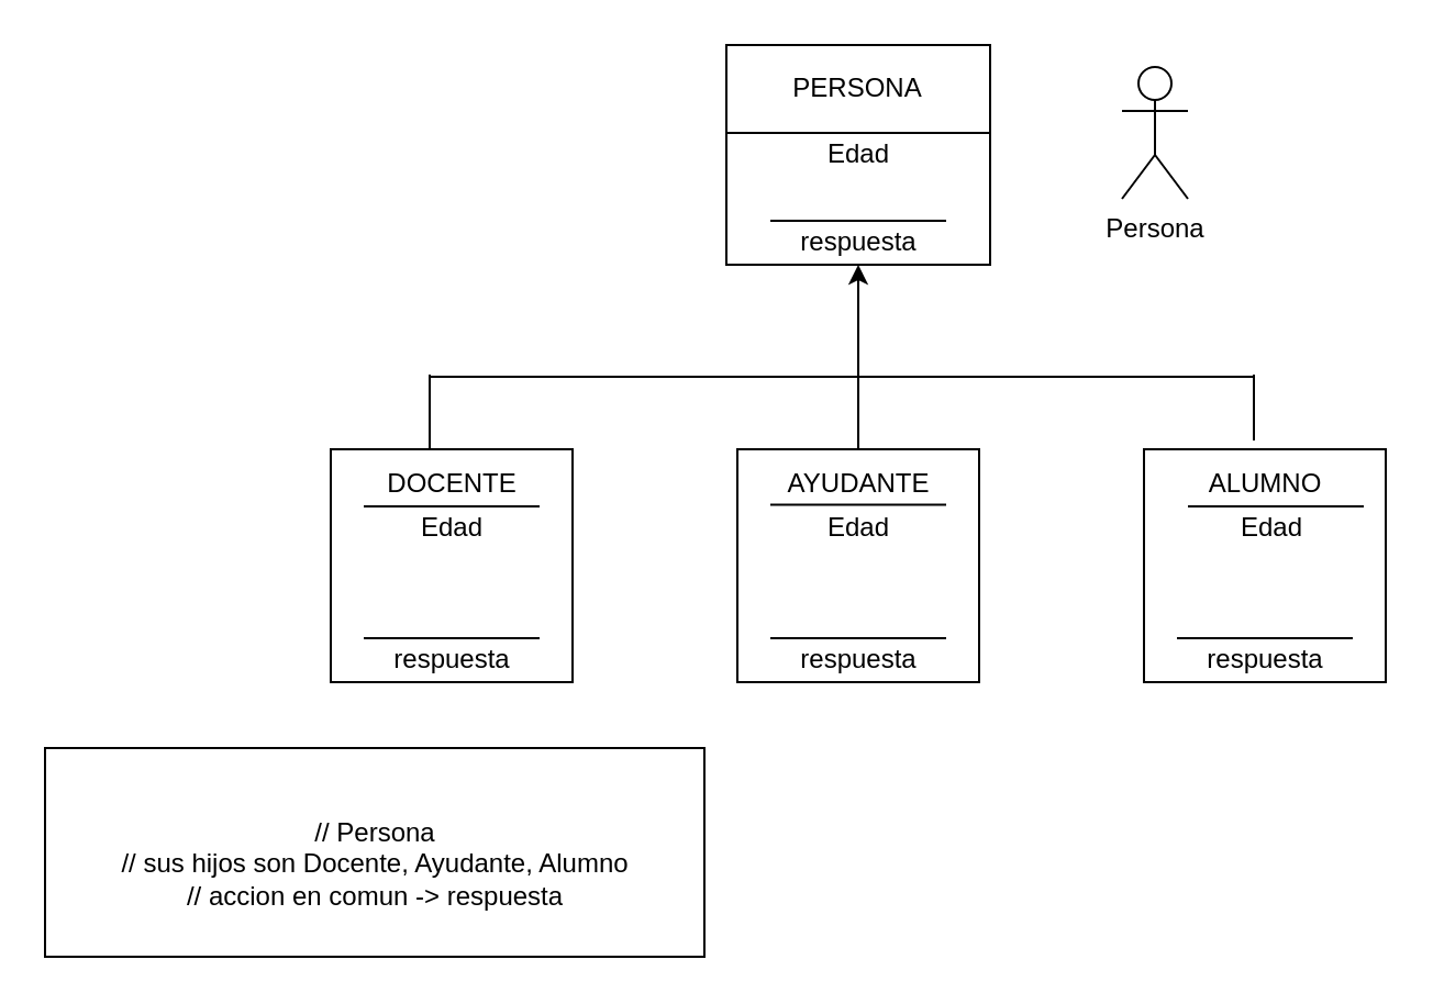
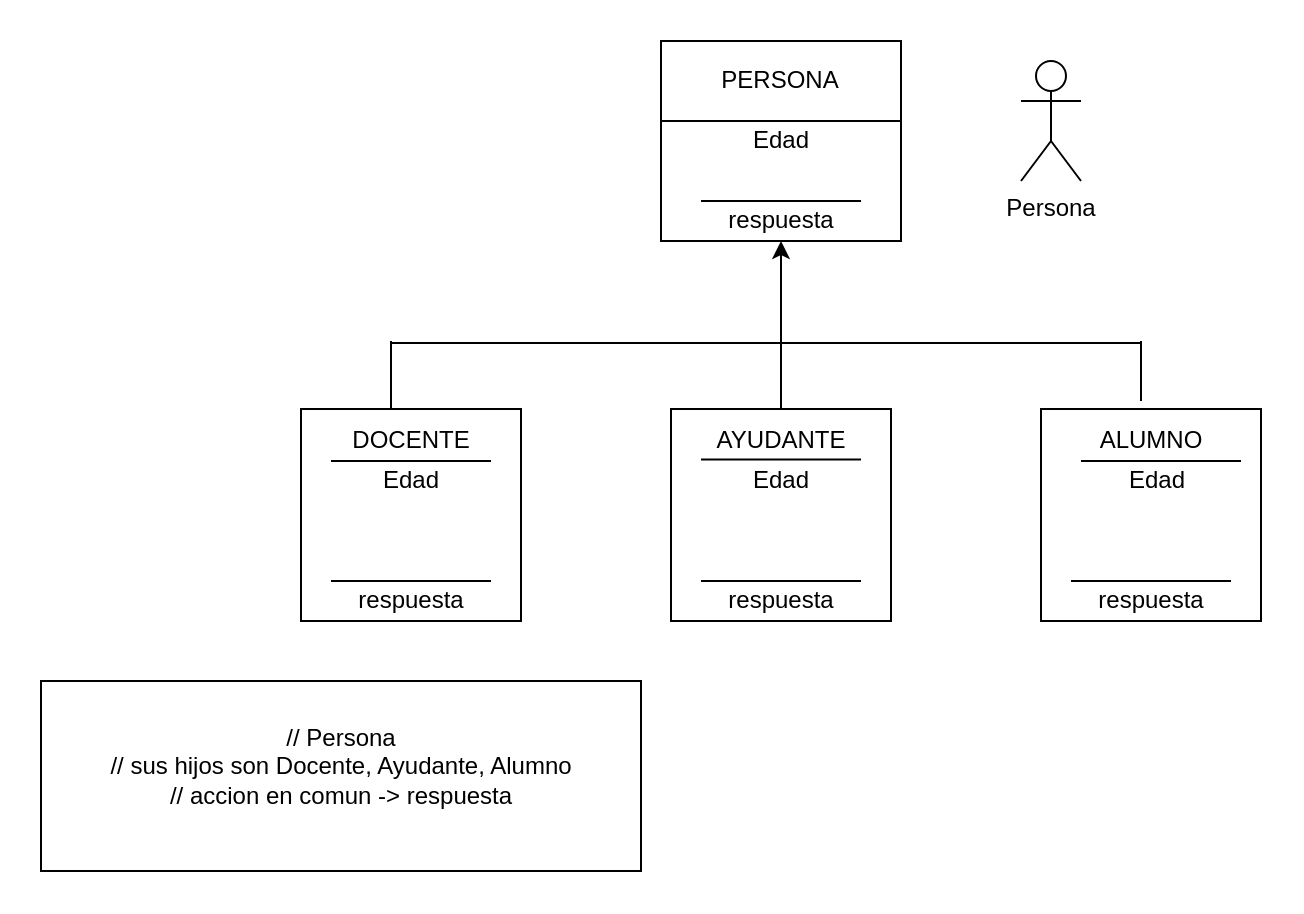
  <mxCell id="0" />
  <mxCell id="1" parent="0" />
  <mxCell id="2" value="PERSONA" style="rounded=0;whiteSpace=wrap;html=1;" vertex="1" parent="1"><mxGeometry x="330" y="20" width="120" height="40" as="geometry" /></mxCell>
  <mxCell id="3" value="" style="rounded=0;whiteSpace=wrap;html=1;" vertex="1" parent="1"><mxGeometry x="150" y="204" width="110" height="106" as="geometry" /></mxCell>
  <mxCell id="4" value="" style="endArrow=none;html=1;" edge="1" parent="1"><mxGeometry width="50" height="50" relative="1" as="geometry"><mxPoint x="330" y="112" as="sourcePoint" /><mxPoint x="450" y="112" as="targetPoint" /><Array as="points"><mxPoint x="450" y="112" /></Array></mxGeometry></mxCell>
  <mxCell id="5" value="" style="endArrow=none;html=1;" edge="1" parent="1"><mxGeometry width="50" height="50" relative="1" as="geometry"><mxPoint x="195" y="204" as="sourcePoint" /><mxPoint x="195" y="170" as="targetPoint" /></mxGeometry></mxCell>
  <mxCell id="6" value="" style="endArrow=none;html=1;" edge="1" parent="1"><mxGeometry width="50" height="50" relative="1" as="geometry"><mxPoint x="195" y="171" as="sourcePoint" /><mxPoint x="570" y="171" as="targetPoint" /></mxGeometry></mxCell>
  <mxCell id="7" value="" style="endArrow=none;html=1;" edge="1" parent="1"><mxGeometry width="50" height="50" relative="1" as="geometry"><mxPoint x="570" y="200" as="sourcePoint" /><mxPoint x="570" y="170" as="targetPoint" /></mxGeometry></mxCell>
  <mxCell id="8" value="" style="endArrow=classic;html=1;entryX=0.5;entryY=1;entryDx=0;entryDy=0;exitX=0.5;exitY=0;exitDx=0;exitDy=0;" edge="1" parent="1" target="9"><mxGeometry width="50" height="50" relative="1" as="geometry"><mxPoint x="390" y="204" as="sourcePoint" /><mxPoint x="390.28" y="149.82" as="targetPoint" /></mxGeometry></mxCell>
  <mxCell id="9" value="" style="rounded=0;whiteSpace=wrap;html=1;" vertex="1" parent="1"><mxGeometry x="330" y="60" width="120" height="60" as="geometry" /></mxCell>
  <mxCell id="10" value="respuesta" style="text;html=1;align=center;verticalAlign=middle;resizable=0;points=[];autosize=1;strokeColor=none;fillColor=none;" vertex="1" parent="1"><mxGeometry x="355" y="100" width="70" height="20" as="geometry" /></mxCell>
  <mxCell id="11" value="" style="endArrow=none;html=1;" edge="1" parent="1"><mxGeometry width="50" height="50" relative="1" as="geometry"><mxPoint x="350" y="100" as="sourcePoint" /><mxPoint x="430" y="100" as="targetPoint" /></mxGeometry></mxCell>
  <mxCell id="12" value="" style="rounded=0;whiteSpace=wrap;html=1;" vertex="1" parent="1"><mxGeometry x="335" y="204" width="110" height="106" as="geometry" /></mxCell>
  <mxCell id="13" value="" style="rounded=0;whiteSpace=wrap;html=1;" vertex="1" parent="1"><mxGeometry x="520" y="204" width="110" height="106" as="geometry" /></mxCell>
  <mxCell id="14" value="respuesta" style="text;html=1;align=center;verticalAlign=middle;resizable=0;points=[];autosize=1;strokeColor=none;fillColor=none;" vertex="1" parent="1"><mxGeometry x="170" y="290" width="70" height="20" as="geometry" /></mxCell>
  <mxCell id="15" value="" style="endArrow=none;html=1;" edge="1" parent="1"><mxGeometry width="50" height="50" relative="1" as="geometry"><mxPoint x="165" y="290" as="sourcePoint" /><mxPoint x="245" y="290" as="targetPoint" /></mxGeometry></mxCell>
  <mxCell id="16" value="respuesta" style="text;html=1;align=center;verticalAlign=middle;resizable=0;points=[];autosize=1;strokeColor=none;fillColor=none;" vertex="1" parent="1"><mxGeometry x="355" y="290" width="70" height="20" as="geometry" /></mxCell>
  <mxCell id="17" value="" style="endArrow=none;html=1;" edge="1" parent="1"><mxGeometry width="50" height="50" relative="1" as="geometry"><mxPoint x="350" y="290" as="sourcePoint" /><mxPoint x="430" y="290" as="targetPoint" /></mxGeometry></mxCell>
  <mxCell id="18" value="respuesta" style="text;html=1;align=center;verticalAlign=middle;resizable=0;points=[];autosize=1;strokeColor=none;fillColor=none;" vertex="1" parent="1"><mxGeometry x="540" y="290" width="70" height="20" as="geometry" /></mxCell>
  <mxCell id="19" value="" style="endArrow=none;html=1;" edge="1" parent="1"><mxGeometry width="50" height="50" relative="1" as="geometry"><mxPoint x="535" y="290" as="sourcePoint" /><mxPoint x="615" y="290" as="targetPoint" /></mxGeometry></mxCell>
  <mxCell id="20" value="DOCENTE" style="text;html=1;align=center;verticalAlign=middle;resizable=0;points=[];autosize=1;strokeColor=none;fillColor=none;" vertex="1" parent="1"><mxGeometry x="170" y="210" width="70" height="20" as="geometry" /></mxCell>
  <mxCell id="21" value="AYUDANTE" style="text;html=1;align=center;verticalAlign=middle;resizable=0;points=[];autosize=1;strokeColor=none;fillColor=none;" vertex="1" parent="1"><mxGeometry x="350" y="210" width="80" height="20" as="geometry" /></mxCell>
  <mxCell id="22" value="ALUMNO" style="text;html=1;align=center;verticalAlign=middle;resizable=0;points=[];autosize=1;strokeColor=none;fillColor=none;" vertex="1" parent="1"><mxGeometry x="540" y="210" width="70" height="20" as="geometry" /></mxCell>
  <mxCell id="23" value="" style="endArrow=none;html=1;" edge="1" parent="1"><mxGeometry width="50" height="50" relative="1" as="geometry"><mxPoint x="165" y="230" as="sourcePoint" /><mxPoint x="245" y="230" as="targetPoint" /><Array as="points"><mxPoint x="205" y="230" /></Array></mxGeometry></mxCell>
  <mxCell id="24" value="" style="endArrow=none;html=1;" edge="1" parent="1"><mxGeometry width="50" height="50" relative="1" as="geometry"><mxPoint x="350" y="229.31" as="sourcePoint" /><mxPoint x="430" y="229.31" as="targetPoint" /><Array as="points"><mxPoint x="390" y="229.31" /></Array></mxGeometry></mxCell>
  <mxCell id="25" value="" style="endArrow=none;html=1;" edge="1" parent="1"><mxGeometry width="50" height="50" relative="1" as="geometry"><mxPoint x="540" y="230" as="sourcePoint" /><mxPoint x="620" y="230" as="targetPoint" /><Array as="points"><mxPoint x="580" y="230" /></Array></mxGeometry></mxCell>
  <mxCell id="26" value="Edad" style="text;html=1;align=center;verticalAlign=middle;resizable=0;points=[];autosize=1;strokeColor=none;fillColor=none;" vertex="1" parent="1"><mxGeometry x="370" y="60" width="40" height="20" as="geometry" /></mxCell>
  <mxCell id="27" value="Edad" style="text;html=1;align=center;verticalAlign=middle;resizable=0;points=[];autosize=1;strokeColor=none;fillColor=none;" vertex="1" parent="1"><mxGeometry x="185" y="230" width="40" height="20" as="geometry" /></mxCell>
  <mxCell id="28" value="Edad" style="text;html=1;align=center;verticalAlign=middle;resizable=0;points=[];autosize=1;strokeColor=none;fillColor=none;" vertex="1" parent="1"><mxGeometry x="370" y="230" width="40" height="20" as="geometry" /></mxCell>
  <mxCell id="29" value="Edad" style="text;html=1;align=center;verticalAlign=middle;resizable=0;points=[];autosize=1;strokeColor=none;fillColor=none;" vertex="1" parent="1"><mxGeometry x="558" y="230" width="40" height="20" as="geometry" /></mxCell>
  <mxCell id="30" value="" style="rounded=0;whiteSpace=wrap;html=1;" vertex="1" parent="1"><mxGeometry x="20" y="340" width="300" height="95" as="geometry" /></mxCell>
- <mxCell id="31" value="&lt;div&gt;// Persona&lt;/div&gt;&lt;div&gt;// sus hijos son Docente, Ayudante, Alumno&lt;/div&gt;&lt;div&gt;// accion en comun -&amp;gt; respuesta&lt;/div&gt;&lt;div&gt;&lt;br&gt;&lt;/div&gt;" style="text;html=1;align=center;verticalAlign=middle;resizable=0;points=[];autosize=1;strokeColor=none;fillColor=none;" vertex="1" parent="1"><mxGeometry x="45" y="370" width="250" height="60" as="geometry" /></mxCell>
+ <mxCell id="31" value="&lt;div&gt;// Persona&lt;/div&gt;&lt;div&gt;// sus hijos son Docente, Ayudante, Alumno&lt;/div&gt;&lt;div&gt;// accion en comun -&amp;gt; respuesta&lt;/div&gt;&lt;div&gt;&lt;br&gt;&lt;/div&gt;" style="text;html=1;align=center;verticalAlign=middle;resizable=0;points=[];autosize=1;strokeColor=none;fillColor=none;" vertex="1" parent="1"><mxGeometry x="45" y="360" width="250" height="60" as="geometry" /></mxCell>
  <mxCell id="32" value="Persona" style="shape=umlActor;verticalLabelPosition=bottom;verticalAlign=top;html=1;outlineConnect=0;" vertex="1" parent="1"><mxGeometry x="510" y="30" width="30" height="60" as="geometry" /></mxCell>
